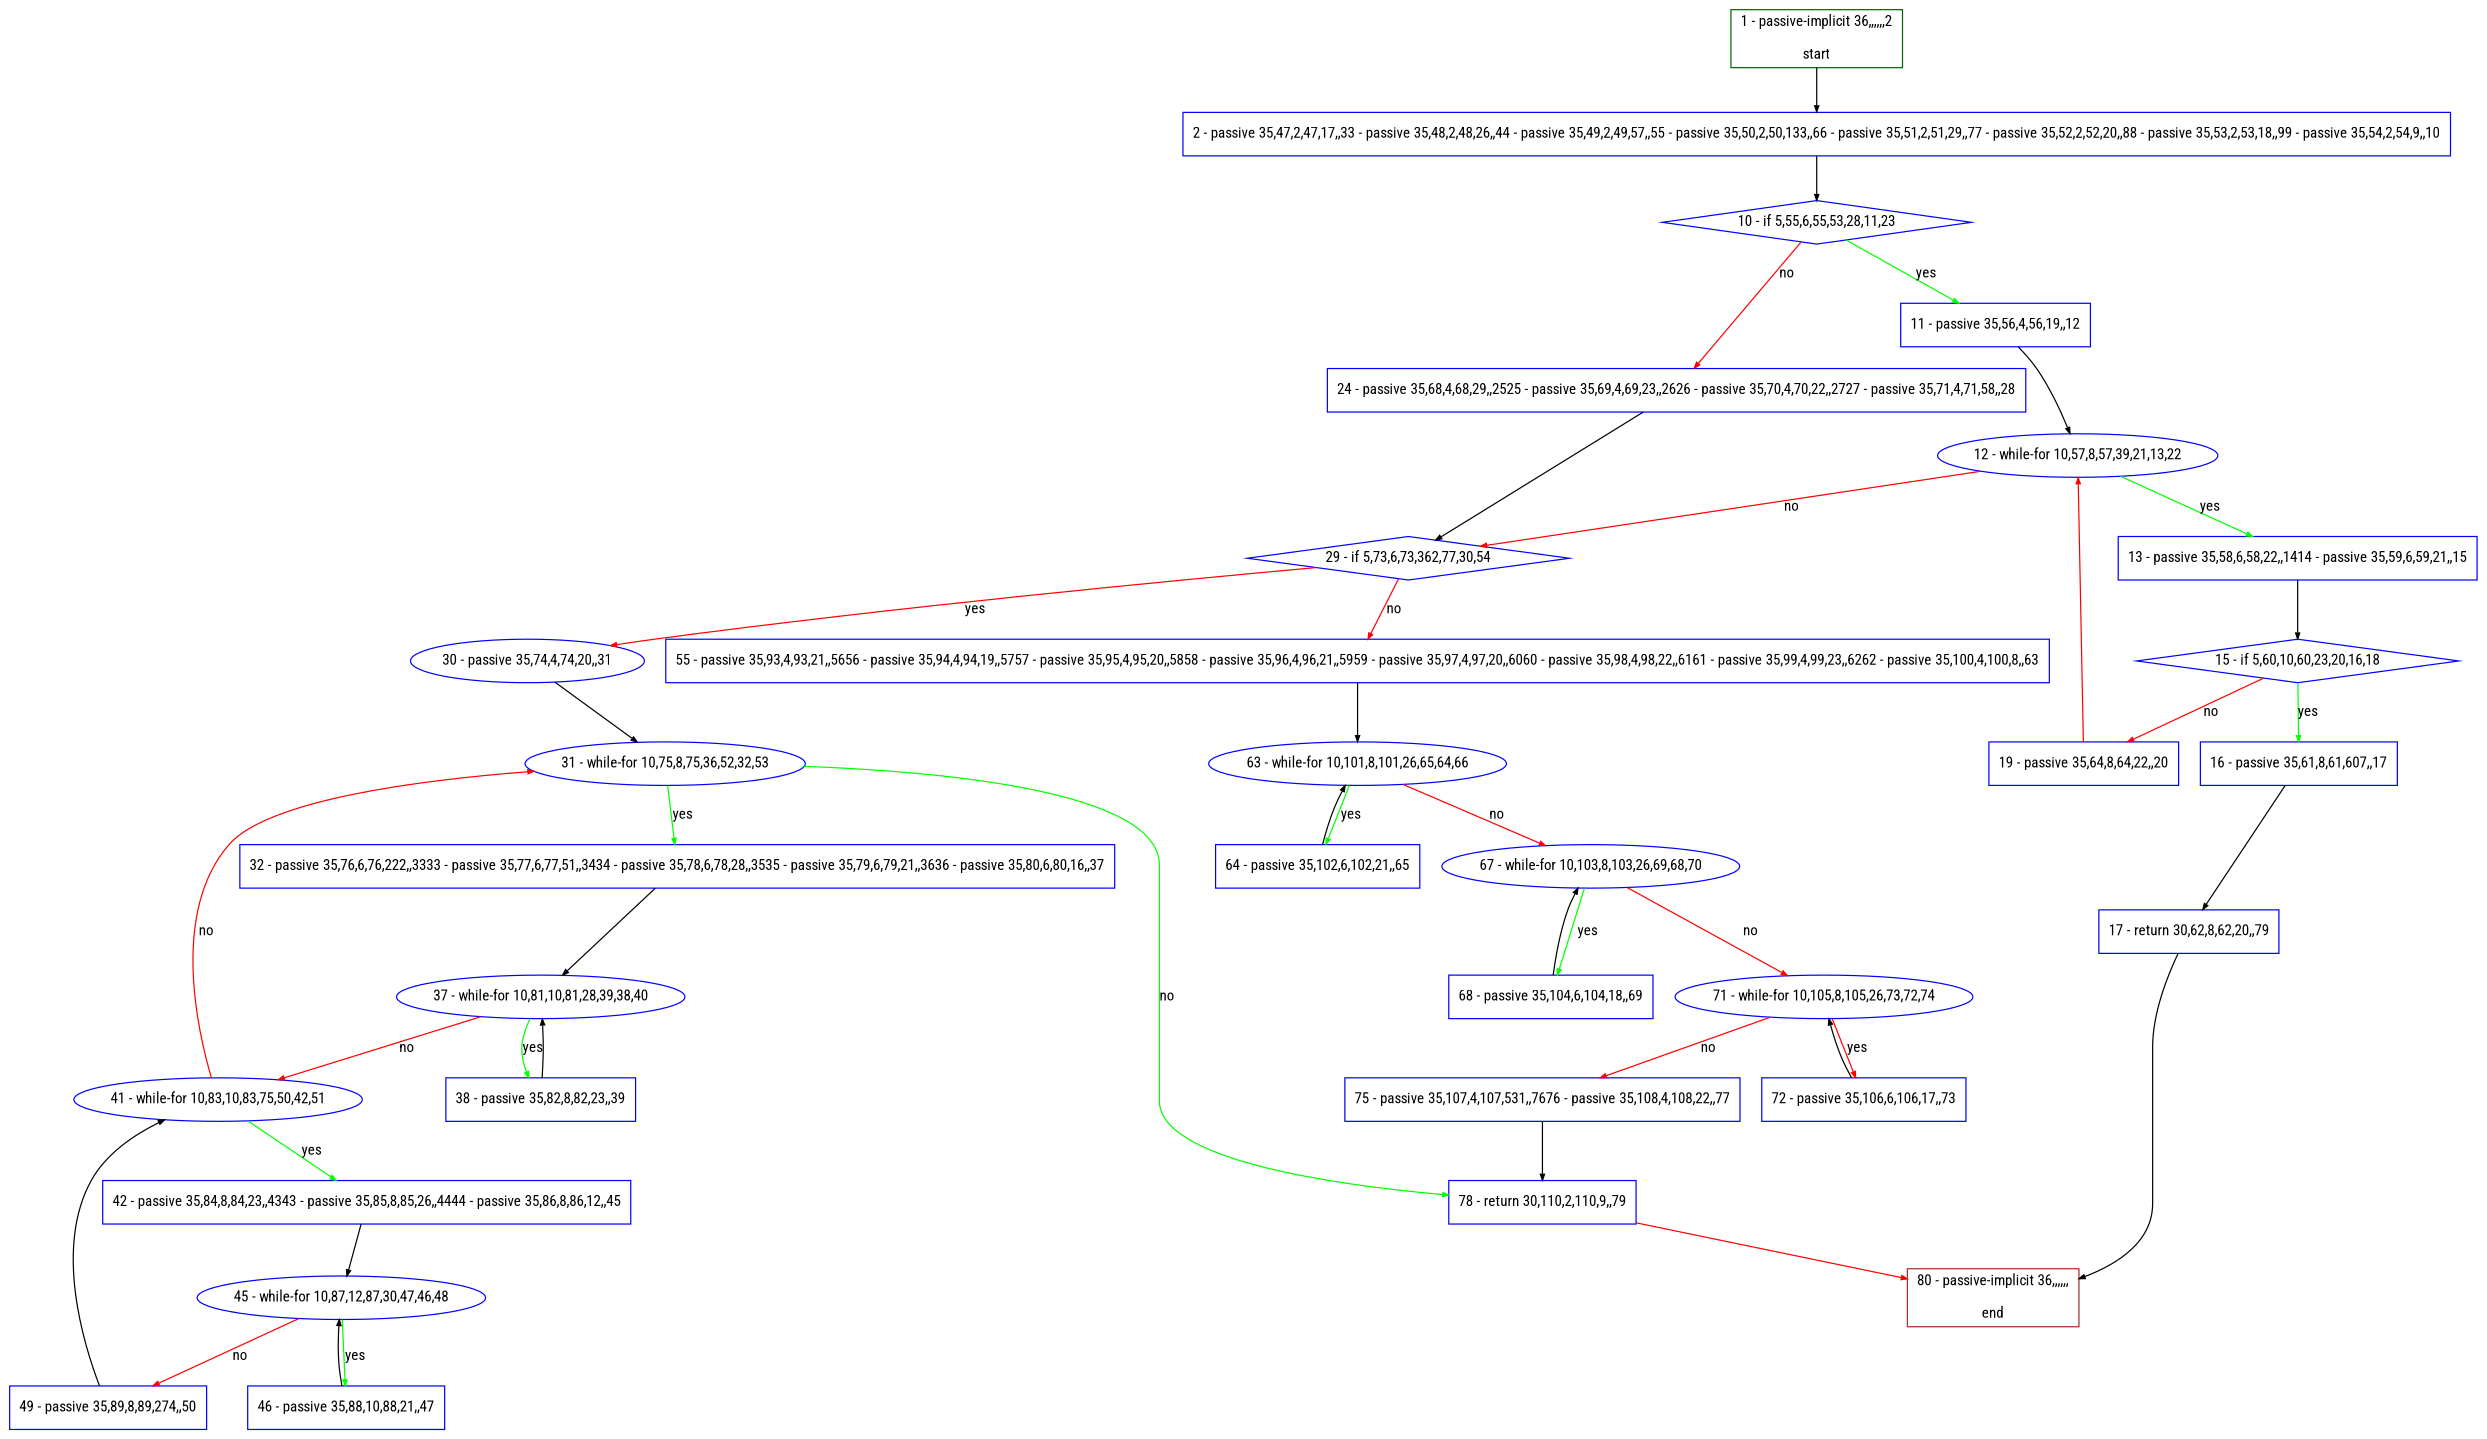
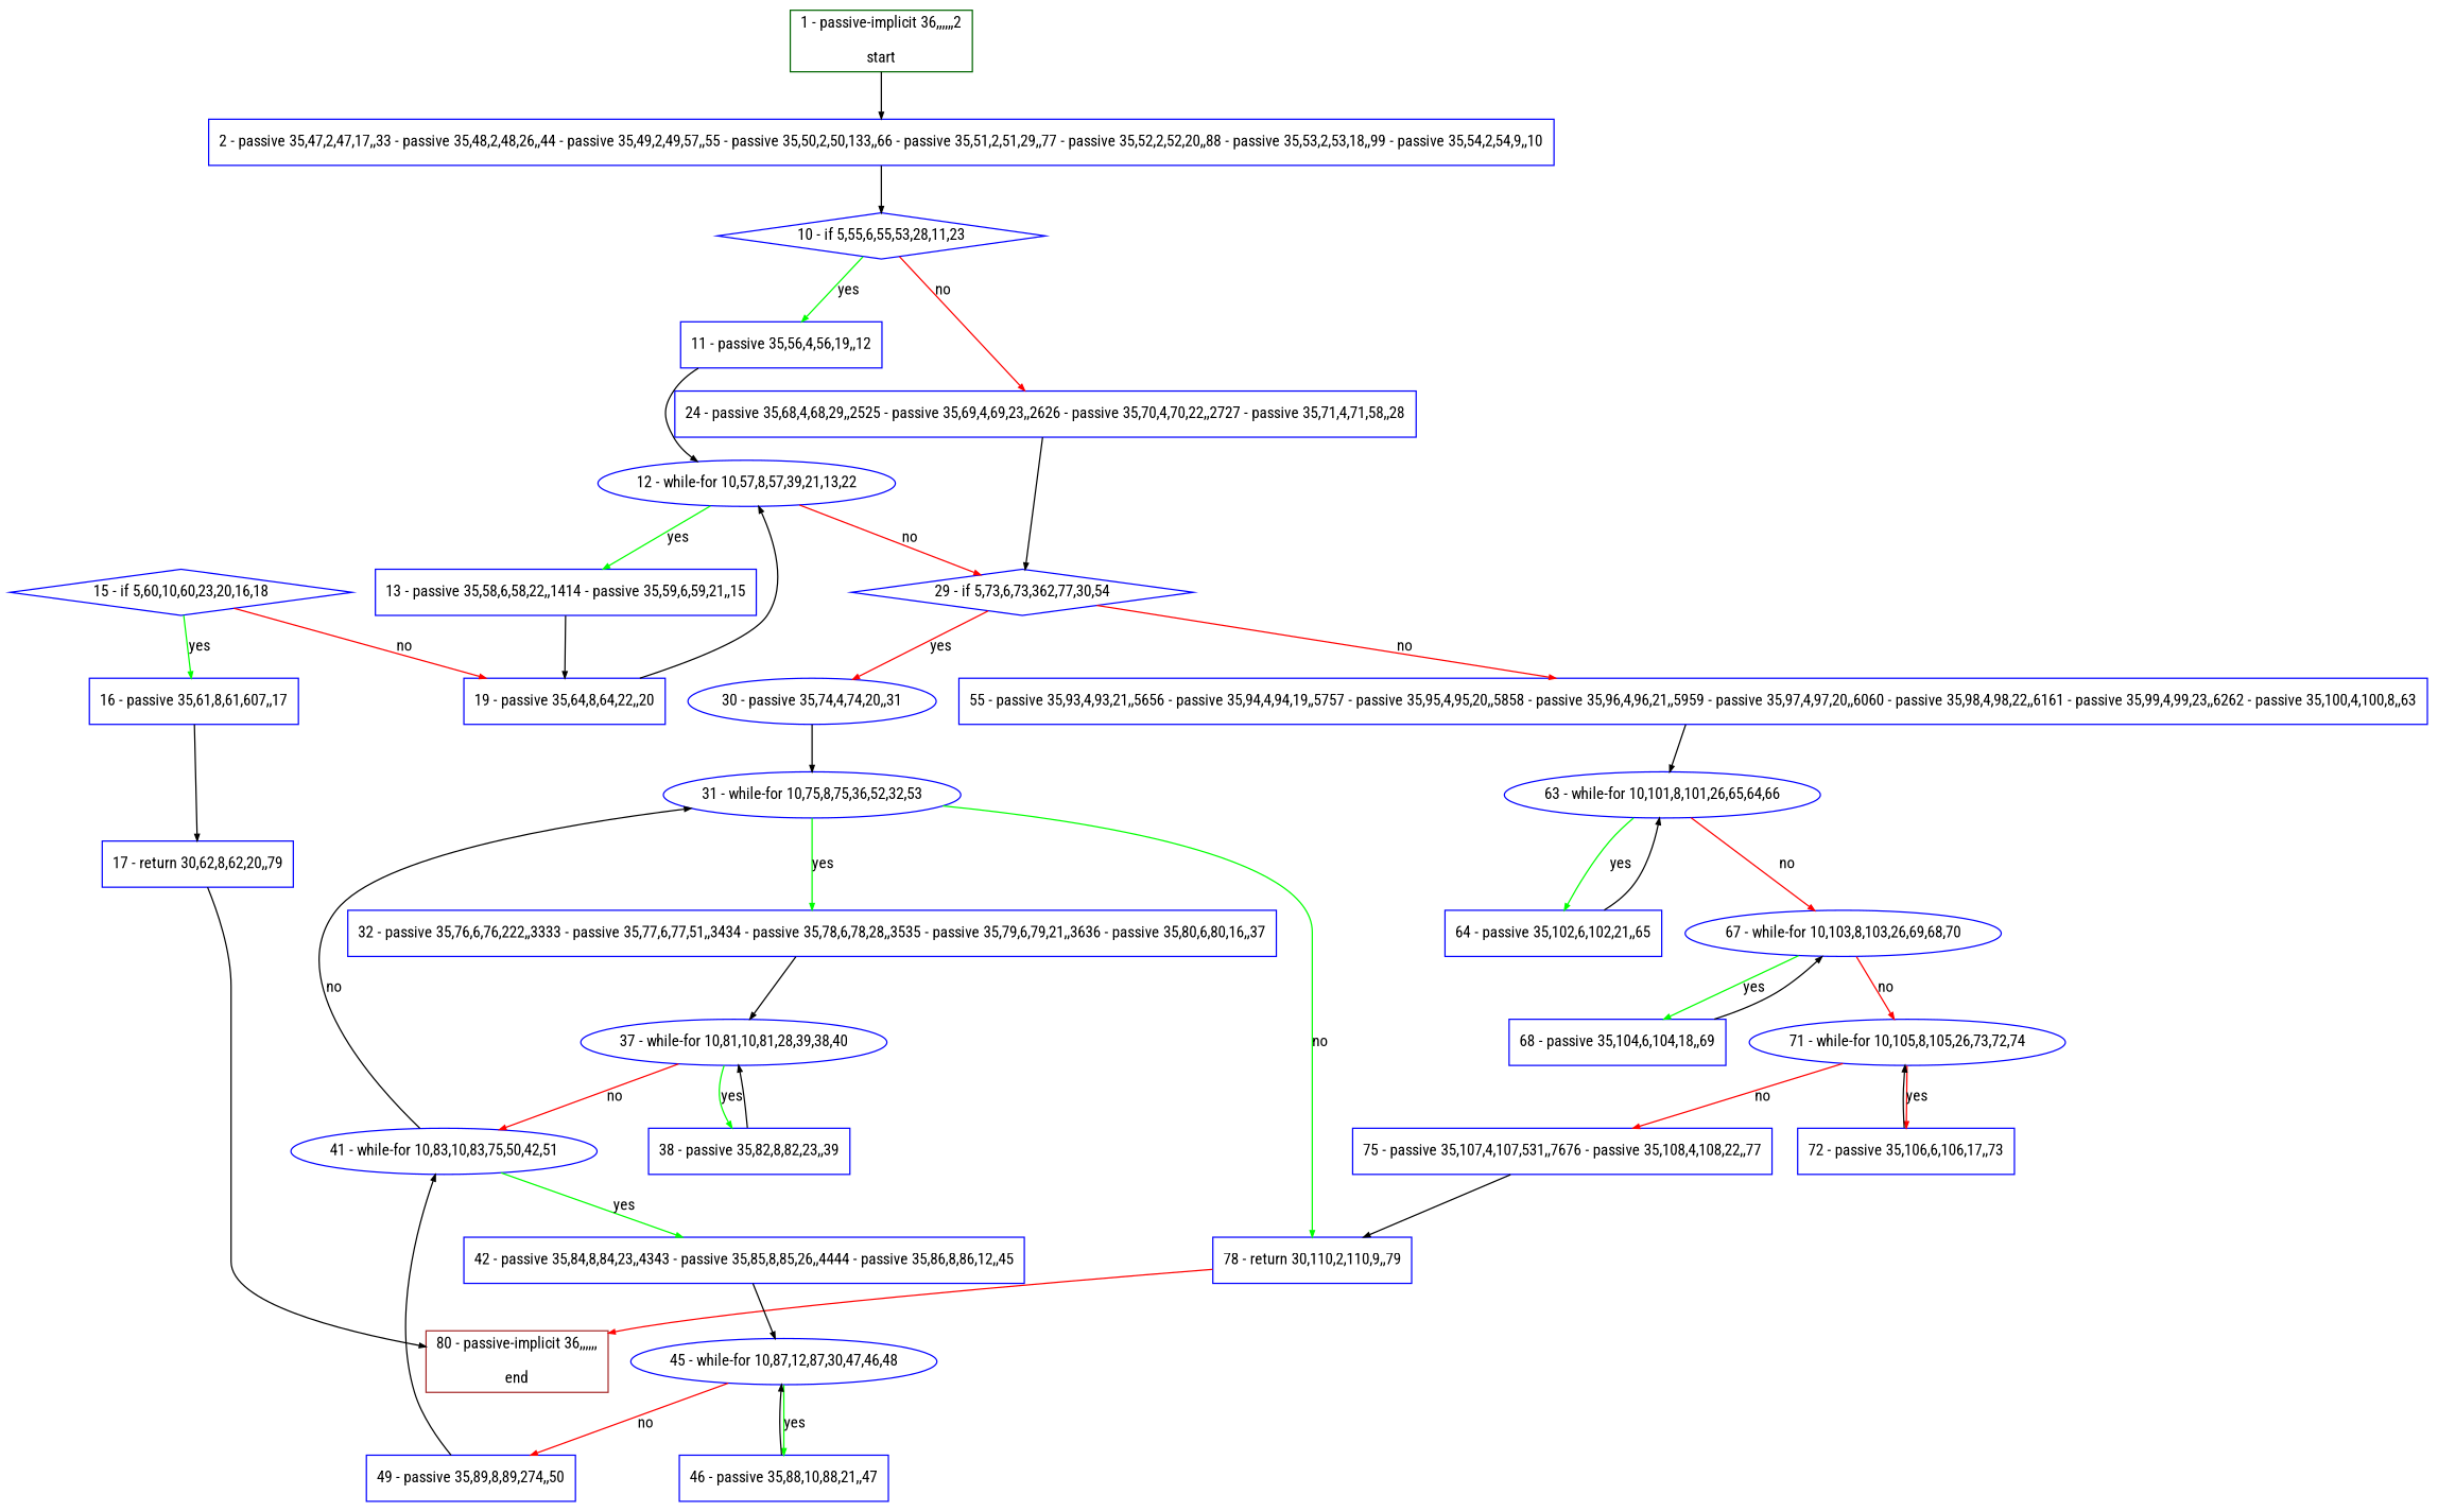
  digraph {
    bgcolor=white
    compound=true
    fillcolor="#FFFFCC"
    fontname="Roboto Condensed"
    fontsize=12
    pack=true
    packmode=clust
    style="rounded,filled"
    node [color="#0000ff" compound=true fillcolor="#ffffff" fixedsize=false fontname="Roboto Condensed" fontsize=12 node_initialized=no shape=box style=filled]
    edge [arrowhead=normal arrowsize=0.5 arrowtail=none color="#000000" compound=true dir=forward fontcolor=black fontname="Roboto Condensed" fontsize=12]
    n1 [label="2 - passive 35,47,2,47,17,,33 - passive 35,48,2,48,26,,44 - passive 35,49,2,49,57,,55 - passive 35,50,2,50,133,,66 - passive 35,51,2,51,29,,77 - passive 35,52,2,52,20,,88 - passive 35,53,2,53,18,,99 - passive 35,54,2,54,9,,10"]
    n2 [label="10 - if 5,55,6,55,53,28,11,23" shape=diamond]
    n3 [label="11 - passive 35,56,4,56,19,,12"]
    n4 [label="24 - passive 35,68,4,68,29,,2525 - passive 35,69,4,69,23,,2626 - passive 35,70,4,70,22,,2727 - passive 35,71,4,71,58,,28"]
    n5 [color="#006400" label="1 - passive-implicit 36,,,,,,2\n\nstart"]
    n6 [label="12 - while-for 10,57,8,57,39,21,13,22" shape=oval]
    n7 [label="29 - if 5,73,6,73,362,77,30,54" shape=diamond]
    n8 [label="13 - passive 35,58,6,58,22,,1414 - passive 35,59,6,59,21,,15"]
    n9 [label="30 - passive 35,74,4,74,20,,31" shape=ellipse]
    n10 [label="55 - passive 35,93,4,93,21,,5656 - passive 35,94,4,94,19,,5757 - passive 35,95,4,95,20,,5858 - passive 35,96,4,96,21,,5959 - passive 35,97,4,97,20,,6060 - passive 35,98,4,98,22,,6161 - passive 35,99,4,99,23,,6262 - passive 35,100,4,100,8,,63"]
    n11 [label="15 - if 5,60,10,60,23,20,16,18" shape=diamond]
    n12 [label="16 - passive 35,61,8,61,607,,17"]
    n13 [label="19 - passive 35,64,8,64,22,,20"]
    n14 [label="31 - while-for 10,75,8,75,36,52,32,53" shape=oval]
    n15 [label="63 - while-for 10,101,8,101,26,65,64,66" shape=oval]
    n16 [label="17 - return 30,62,8,62,20,,79"]
    n17 [color="#a52a2a" label="80 - passive-implicit 36,,,,,,\n\nend"]
    n18 [label="32 - passive 35,76,6,76,222,,3333 - passive 35,77,6,77,51,,3434 - passive 35,78,6,78,28,,3535 - passive 35,79,6,79,21,,3636 - passive 35,80,6,80,16,,37"]
    n19 [label="78 - return 30,110,2,110,9,,79"]
    n20 [label="64 - passive 35,102,6,102,21,,65"]
    n21 [label="67 - while-for 10,103,8,103,26,69,68,70" shape=oval]
    n22 [label="37 - while-for 10,81,10,81,28,39,38,40" shape=oval]
    n23 [label="38 - passive 35,82,8,82,23,,39"]
    n24 [label="41 - while-for 10,83,10,83,75,50,42,51" shape=oval]
    n25 [label="42 - passive 35,84,8,84,23,,4343 - passive 35,85,8,85,26,,4444 - passive 35,86,8,86,12,,45"]
    n26 [label="45 - while-for 10,87,12,87,30,47,46,48" shape=oval]
    n27 [label="46 - passive 35,88,10,88,21,,47"]
    n28 [label="49 - passive 35,89,8,89,274,,50"]
    n29 [label="68 - passive 35,104,6,104,18,,69"]
    n30 [label="71 - while-for 10,105,8,105,26,73,72,74" shape=oval]
    n31 [label="72 - passive 35,106,6,106,17,,73"]
    n32 [label="75 - passive 35,107,4,107,531,,7676 - passive 35,108,4,108,22,,77"]
    n1 -> n2
    n2 -> n3 [color="#00ff00" label=yes]
    n2 -> n4 [color="#ff0000" label=no]
    n3 -> n6
    n4 -> n7
    n5 -> n1
    n6 -> n7 [color="#ff0000" label=no]
    n6 -> n8 [color="#00ff00" label=yes]
    n7 -> n9 [color="#ff0000" label=yes]
    n7 -> n10 [color="#ff0000" label=no]
-   n8 -> n11
+   n8 -> n13
    n9 -> n14
    n10 -> n15
    n11 -> n12 [color="#00ff00" label=yes]
    n11 -> n13 [color="#ff0000" label=no]
    n12 -> n16
-   n13 -> n6 [color="#ff0000"]
+   n13 -> n6
    n14 -> n18 [color="#00ff00" label=yes]
    n14 -> n19 [color="#00ff00" label=no]
    n15 -> n20 [color="#00ff00" label=yes]
    n15 -> n21 [color="#ff0000" label=no]
    n16 -> n17
    n18 -> n22
    n19 -> n17 [color="#ff0000"]
    n20 -> n15
    n21 -> n29 [color="#00ff00" label=yes]
    n21 -> n30 [color="#ff0000" label=no]
    n22 -> n23 [color="#00ff00" label=yes]
    n22 -> n24 [color="#ff0000" label=no]
    n23 -> n22
-   n24 -> n14 [color="#ff0000" label=no]
+   n24 -> n14 [label=no]
    n24 -> n25 [color="#00ff00" label=yes]
    n25 -> n26
    n26 -> n27 [color="#00ff00" label=yes]
    n26 -> n28 [color="#ff0000" label=no]
    n27 -> n26
    n28 -> n24
    n29 -> n21
    n30 -> n31 [color="#ff0000" label=yes]
    n30 -> n32 [color="#ff0000" label=no]
    n31 -> n30
    n32 -> n19
  }
